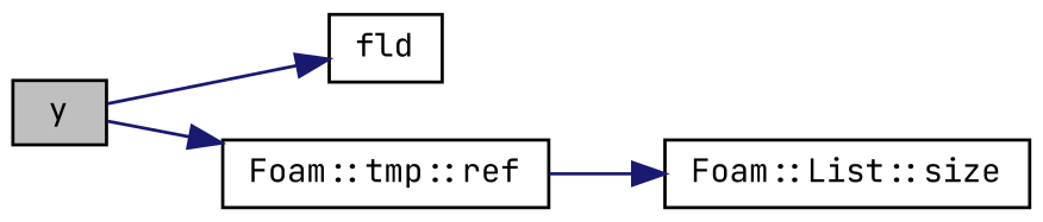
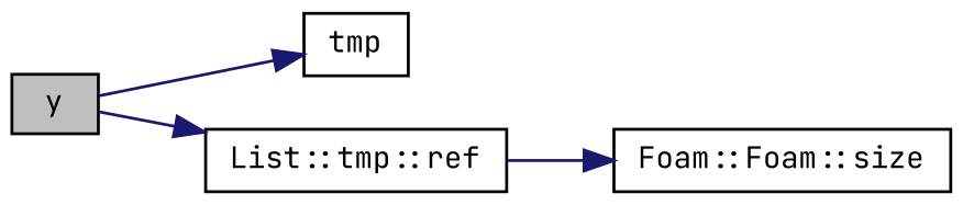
  digraph {
    fontname="JetBrains Mono"
    rankdir=LR
    node [color=black fontname="JetBrains Mono" fontsize=10 shape=record]
    edge [color=midnightblue fontname="JetBrains Mono" fontsize=10 labelfontname=Helvetica labelfontsize=10 style=solid]
    n1 [fillcolor=grey75 fontcolor=black height=0.2 label=y style=filled width=0.4]
-   n2 [height=0.2 label=fld width=0.4]
-   n3 [height=0.2 label="Foam::tmp::ref" width=0.4]
-   n4 [height=0.2 label="Foam::List::size" width=0.4]
+   n2 [height=0.2 label=tmp width=0.4]
+   n3 [height=0.2 label="List::tmp::ref" width=0.4]
+   n4 [height=0.2 label="Foam::Foam::size" width=0.4]
    n1 -> n2
    n1 -> n3
    n3 -> n4
  }
